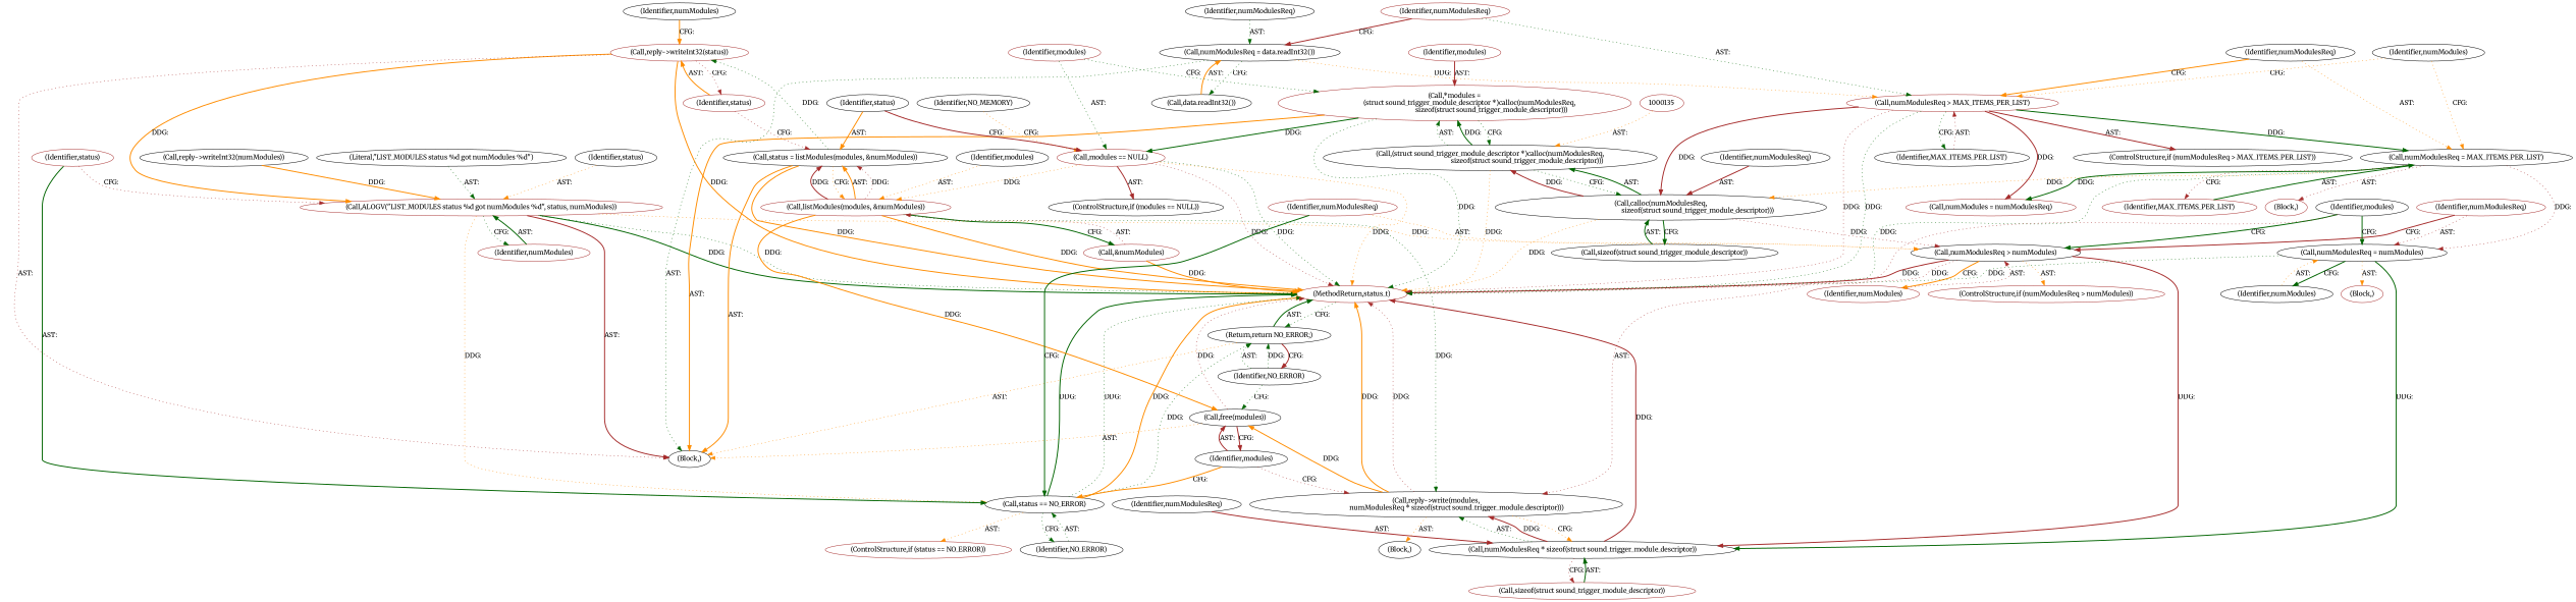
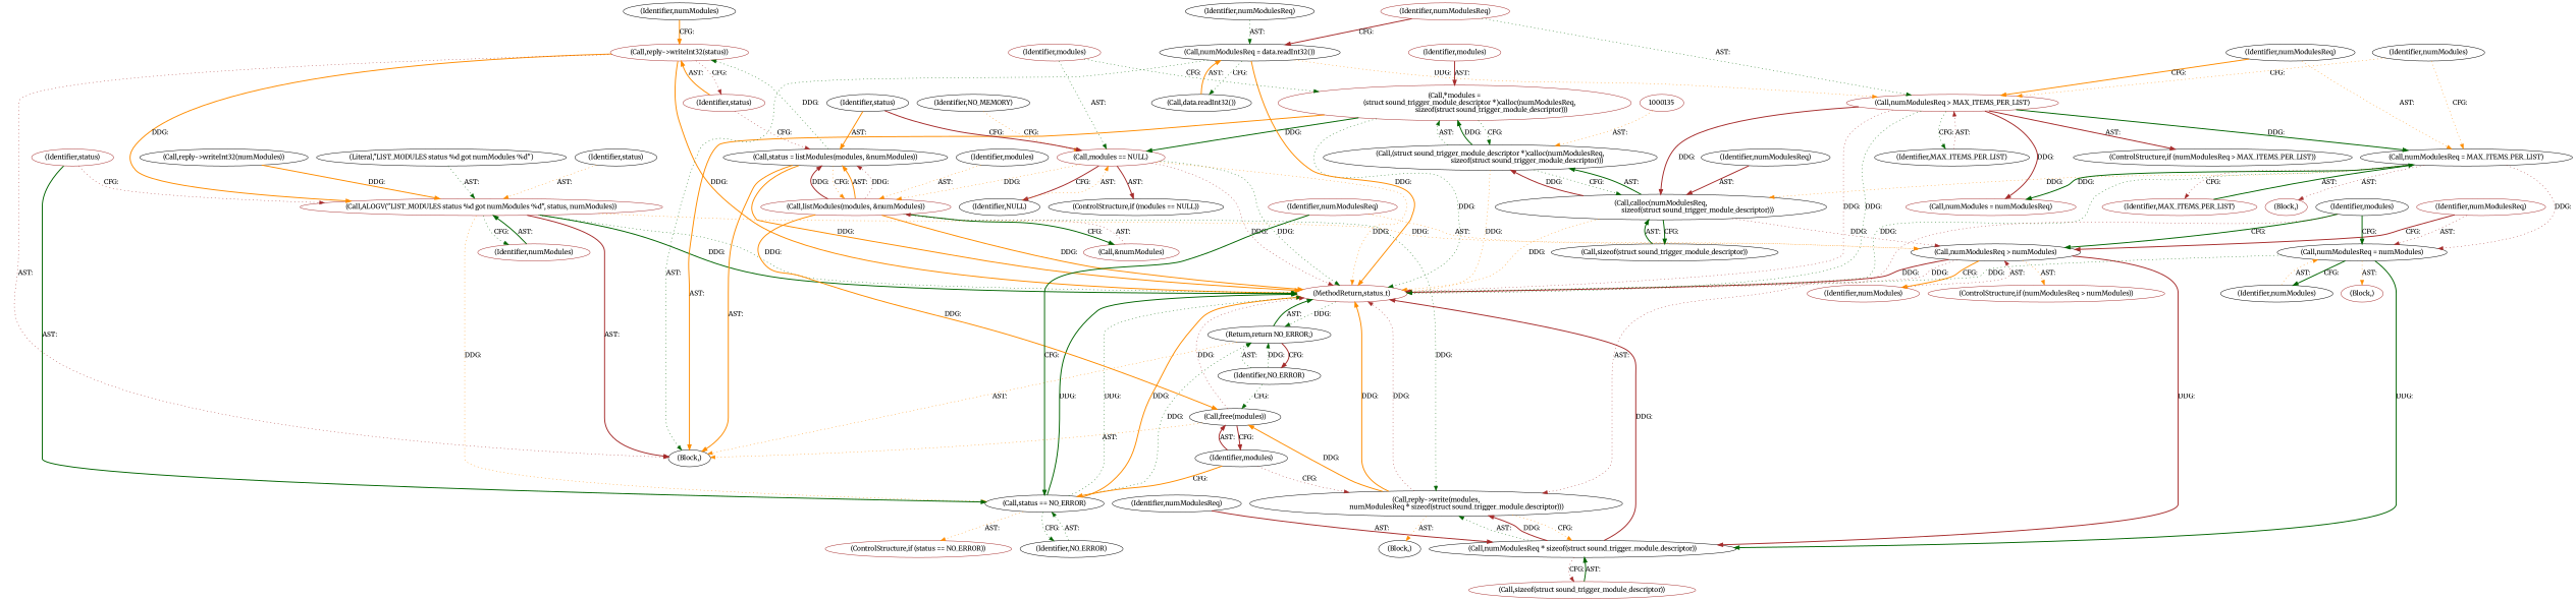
  digraph {
    fontname=Merriweather
    node [color=black fontname=Merriweather]
    edge [color=darkgreen fontname=Merriweather style=dotted]
    n1 [color=brown label="(Call,reply->writeInt32(status))"]
    n2 [color=brown label="(Call,ALOGV(\"LIST_MODULES status %d got numModules %d\", status, numModules))"]
    n3 [label="(Block,)"]
    n4 [color=brown label="(MethodReturn,status_t)"]
    n5 [color=brown label="(Identifier,status)"]
    n6 [label="(Call,numModulesReq > numModules)"]
    n7 [label="(Call,status == NO_ERROR)"]
    n8 [color=brown label="(Identifier,numModules)"]
    n9 [label="(Return,return NO_ERROR;)"]
    n10 [label="(Call,status = listModules(modules, &numModules))"]
    n11 [color=brown label="(Call,listModules(modules, &numModules))"]
    n12 [label="(Call,reply->write(modules,\n                             numModulesReq * sizeof(struct sound_trigger_module_descriptor)))"]
    n13 [label="(Call,free(modules))"]
    n14 [color=brown label="(Call,&numModules)"]
    n15 [label="(Call,numModulesReq * sizeof(struct sound_trigger_module_descriptor))"]
    n16 [label="(Block,)"]
    n17 [label="(Identifier,modules)"]
    n18 [color=brown label="(Call,modules == NULL)"]
+   n19 [label="(Identifier,NULL)"]
    n20 [label="(ControlStructure,if (modules == NULL))"]
    n21 [color=brown label="(Call,*modules =\n                     (struct sound_trigger_module_descriptor *)calloc(numModulesReq,\n                                                    sizeof(struct sound_trigger_module_descriptor)))"]
    n22 [label="(Call,(struct sound_trigger_module_descriptor *)calloc(numModulesReq,\n                                                    sizeof(struct sound_trigger_module_descriptor)))"]
    n23 [label="(Call,calloc(numModulesReq,\n                                                    sizeof(struct sound_trigger_module_descriptor)))"]
    n24 [label="(Call,sizeof(struct sound_trigger_module_descriptor))"]
    n25 [color=brown label="(ControlStructure,if (numModulesReq > numModules))"]
    n26 [color=brown label="(Identifier,numModules)"]
    n27 [label="(Call,numModulesReq = MAX_ITEMS_PER_LIST)"]
    n28 [color=brown label="(Call,numModules = numModulesReq)"]
    n29 [color=brown label="(Identifier,MAX_ITEMS_PER_LIST)"]
    n30 [color=brown label="(Block,)"]
    n31 [label="(Call,numModulesReq = numModules)"]
    n32 [color=brown label="(Call,numModulesReq > MAX_ITEMS_PER_LIST)"]
    n33 [label="(ControlStructure,if (numModulesReq > MAX_ITEMS_PER_LIST))"]
    n34 [label="(Identifier,MAX_ITEMS_PER_LIST)"]
    n35 [label="(Call,numModulesReq = data.readInt32())"]
    n36 [label="(Call,data.readInt32())"]
    n37 [color=brown label="(ControlStructure,if (status == NO_ERROR))"]
    n38 [label="(Identifier,NO_ERROR)"]
    n39 [label="(Identifier,NO_ERROR)"]
    n40 [color=brown label="(Block,)"]
    n41 [label="(Identifier,numModules)"]
    n42 [color=brown label="(Call,sizeof(struct sound_trigger_module_descriptor))"]
    n43 [label="(Identifier,NO_MEMORY)"]
    n44 [color=brown label="(Identifier,numModulesReq)"]
    n45 [label="(Identifier,modules)"]
    n46 [label="(Identifier,numModulesReq)"]
    n47 [color=brown label="(Identifier,numModulesReq)"]
    n48 [color=brown label="(Identifier,numModulesReq)"]
    n49 [label="(Literal,\"LIST_MODULES status %d got numModules %d\")"]
    n50 [label="(Identifier,numModulesReq)"]
    n51 [label="(Call,reply->writeInt32(numModules))"]
    n52 [label="(Identifier,numModulesReq)"]
    n53 [label="(Identifier,numModules)"]
    n54 [label="(Identifier,status)"]
    n55 [label="(Identifier,status)"]
    n56 [color=brown label="(Identifier,modules)"]
    n57 [color=brown label="(Identifier,status)"]
    n58 [label="(Identifier,modules)"]
    n59 [label="(Identifier,numModulesReq)"]
    n60 [color=brown label="(Identifier,modules)"]
    n61 [label="(Identifier,numModules)"]
    1000135 [color=brown]
    n1 -> n2 [color=darkorange label="DDG: " style=bold]
    n1 -> n3 [color=brown label="AST: "]
    n1 -> n4 [color=darkorange label="DDG: " style=bold]
    n1 -> n5 [color=brown label="CFG: "]
    n2 -> n3 [color=brown label="AST: " style=bold]
    n2 -> n4 [label="DDG: " style=bold]
    n2 -> n4 [label="DDG: "]
    n2 -> n6 [color=darkorange label="DDG: "]
    n2 -> n7 [color=darkorange label="DDG: "]
    n2 -> n8 [label="CFG: "]
-   n4 -> n9 [label="CFG: "]
+   n4 -> n9 [label="DDG: "]
    n5 -> n1 [color=darkorange label="AST: " style=bold]
    n5 -> n10 [color=brown label="CFG: "]
    n6 -> n4 [color=brown label="DDG: "]
    n6 -> n4 [color=brown label="DDG: " style=bold]
    n6 -> n15 [color=brown label="DDG: " style=bold]
    n6 -> n25 [color=darkorange label="AST: "]
    n6 -> n26 [color=darkorange label="CFG: " style=bold]
    n7 -> n4 [color=darkorange label="DDG: " style=bold]
    n7 -> n4 [label="DDG: " style=bold]
    n7 -> n4 [label="DDG: "]
    n7 -> n9 [label="DDG: "]
    n7 -> n37 [color=darkorange label="AST: "]
    n7 -> n38 [label="CFG: "]
    n8 -> n2 [label="AST: " style=bold]
    n9 -> n3 [color=darkorange label="AST: "]
    n9 -> n4 [label="AST: " style=bold]
    n9 -> n39 [color=brown label="CFG: " style=bold]
    n10 -> n1 [label="DDG: "]
    n10 -> n3 [color=darkorange label="AST: " style=bold]
    n10 -> n4 [color=darkorange label="DDG: " style=bold]
    n10 -> n11 [color=darkorange label="CFG: "]
    n11 -> n4 [color=darkorange label="DDG: " style=bold]
    n11 -> n10 [color=darkorange label="AST: " style=bold]
    n11 -> n10 [color=brown label="DDG: "]
    n11 -> n10 [color=brown label="DDG: " style=bold]
    n11 -> n12 [label="DDG: "]
    n11 -> n13 [color=darkorange label="DDG: " style=bold]
    n11 -> n14 [label="CFG: " style=bold]
    n12 -> n4 [color=brown label="DDG: "]
    n12 -> n4 [color=darkorange label="DDG: " style=bold]
    n12 -> n13 [color=darkorange label="DDG: " style=bold]
    n12 -> n15 [color=darkorange label="CFG: "]
    n12 -> n16 [color=darkorange label="AST: "]
    n13 -> n3 [color=darkorange label="AST: "]
    n13 -> n4 [color=brown label="DDG: "]
    n13 -> n17 [color=brown label="CFG: " style=bold]
    n14 -> n11 [color=brown label="AST: "]
    n15 -> n4 [color=brown label="DDG: " style=bold]
    n15 -> n12 [label="AST: "]
    n15 -> n12 [color=brown label="DDG: " style=bold]
    n15 -> n42 [color=brown label="CFG: "]
    n17 -> n7 [color=darkorange label="CFG: " style=bold]
    n17 -> n12 [color=brown label="CFG: "]
    n17 -> n13 [color=brown label="AST: " style=bold]
    n18 -> n4 [label="DDG: "]
    n18 -> n4 [color=darkorange label="DDG: "]
    n18 -> n4 [color=brown label="DDG: "]
    n18 -> n11 [color=darkorange label="DDG: "]
+   n18 -> n19 [color=brown label="CFG: " style=bold]
    n18 -> n20 [color=brown label="AST: " style=bold]
+   n19 -> n18 [color=darkorange label="AST: "]
    n21 -> n3 [color=darkorange label="AST: " style=bold]
    n21 -> n4 [label="DDG: "]
    n21 -> n18 [label="DDG: " style=bold]
    n21 -> n22 [label="CFG: "]
    n22 -> n4 [color=darkorange label="DDG: "]
    n22 -> n21 [label="AST: "]
    n22 -> n21 [label="DDG: " style=bold]
    n22 -> n23 [label="CFG: "]
    n23 -> n4 [color=darkorange label="DDG: "]
    n23 -> n6 [color=brown label="DDG: "]
    n23 -> n22 [label="AST: " style=bold]
    n23 -> n22 [color=brown label="DDG: " style=bold]
    n23 -> n24 [label="CFG: " style=bold]
    n24 -> n23 [label="AST: " style=bold]
    n26 -> n6 [color=brown label="AST: "]
    n27 -> n4 [label="DDG: "]
    n27 -> n23 [color=darkorange label="DDG: "]
    n27 -> n28 [label="DDG: " style=bold]
    n27 -> n29 [color=brown label="CFG: "]
    n27 -> n30 [color=brown label="AST: "]
    n27 -> n31 [color=brown label="DDG: "]
    n29 -> n27 [label="AST: " style=bold]
    n31 -> n4 [label="DDG: "]
    n31 -> n15 [label="DDG: " style=bold]
    n31 -> n40 [color=darkorange label="AST: "]
    n31 -> n41 [label="CFG: " style=bold]
    n32 -> n4 [color=brown label="DDG: "]
    n32 -> n4 [label="DDG: "]
    n32 -> n23 [color=brown label="DDG: " style=bold]
    n32 -> n27 [label="DDG: " style=bold]
    n32 -> n28 [color=brown label="DDG: " style=bold]
    n32 -> n33 [color=brown label="AST: " style=bold]
    n32 -> n34 [label="CFG: "]
    n34 -> n32 [color=brown label="AST: "]
    n35 -> n3 [label="AST: "]
-   n14 -> n4 [color=darkorange label="DDG: " style=bold]
+   n35 -> n4 [color=darkorange label="DDG: " style=bold]
    n35 -> n32 [color=darkorange label="DDG: "]
    n35 -> n36 [label="CFG: "]
    n36 -> n35 [color=darkorange label="AST: " style=bold]
    n38 -> n7 [label="AST: "]
    n39 -> n9 [label="AST: "]
    n39 -> n9 [label="DDG: "]
    n39 -> n13 [label="CFG: "]
    n41 -> n31 [color=darkorange label="AST: "]
    n42 -> n15 [label="AST: " style=bold]
    n43 -> n18 [color=darkorange label="CFG: "]
    n44 -> n6 [color=brown label="CFG: " style=bold]
    n44 -> n31 [color=brown label="AST: "]
    n45 -> n11 [color=darkorange label="AST: "]
    n46 -> n23 [color=brown label="AST: " style=bold]
    n47 -> n32 [label="AST: "]
    n47 -> n35 [color=brown label="CFG: " style=bold]
    n48 -> n6 [color=darkorange label="AST: "]
    n48 -> n7 [label="CFG: " style=bold]
    n49 -> n2 [label="AST: "]
    n50 -> n15 [color=brown label="AST: " style=bold]
    n51 -> n2 [color=darkorange label="DDG: " style=bold]
    n52 -> n35 [label="AST: "]
    n53 -> n27 [color=darkorange label="CFG: "]
    n53 -> n32 [color=darkorange label="CFG: "]
    n54 -> n10 [color=darkorange label="AST: " style=bold]
    n54 -> n18 [color=brown label="CFG: " style=bold]
    n55 -> n2 [color=darkorange label="AST: "]
    n56 -> n18 [label="AST: "]
    n56 -> n21 [label="CFG: "]
    n57 -> n2 [color=brown label="CFG: "]
    n57 -> n7 [label="AST: " style=bold]
    n58 -> n6 [label="CFG: " style=bold]
    n58 -> n12 [color=brown label="AST: "]
    n58 -> n31 [label="CFG: " style=bold]
    n59 -> n27 [color=darkorange label="AST: "]
    n59 -> n32 [color=darkorange label="CFG: " style=bold]
    n60 -> n21 [color=brown label="AST: " style=bold]
    n61 -> n1 [color=darkorange label="CFG: " style=bold]
    1000135 -> n22 [color=darkorange label="AST: "]
  }
